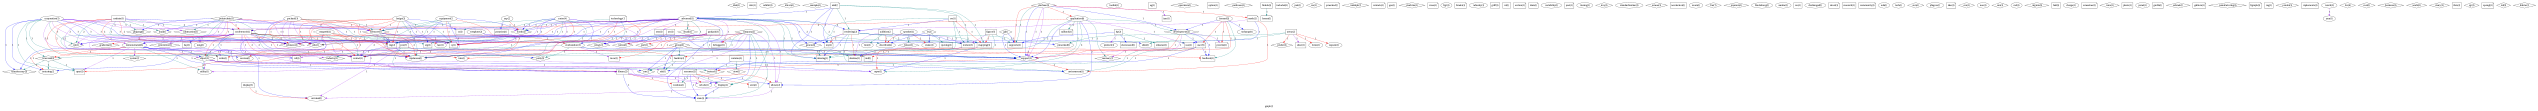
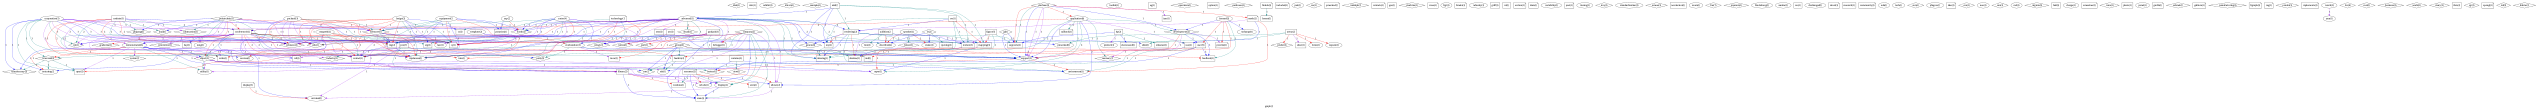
  digraph {
    fontname=Merriweather
    label="graph(1)"
    node [fontname=Merriweather shape=diamond]
    edge [color=teal fontname=Merriweather]
    n1 [label="disk(1)"]
    n2 [label="rdrc(1)" shape=box]
    n3 [label="exhibit(1)" shape=ellipse]
    n4 [label="silicon(1)"]
    n5 [label="example(1)"]
    n6 [label="email(1)"]
    n7 [label="institute(3)" shape=box]
    n8 [label="phigsug(1)"]
    n9 [label="conference(12)" shape=box]
    n10 [label="rpi(1)"]
    n11 [label="mail(1)"]
    n12 [label="johnson(2)"]
    n13 [label="information(1)"]
    n14 [label="software(5)"]
    n15 [label="ing(2)" shape=note]
    n16 [label="contact(1)" shape=note]
    n17 [label="mjohnson(1)" shape=ellipse]
    n18 [label="ny(1)" shape=note]
    n19 [label="write(1)" shape=box]
    n20 [label="demonstrated(6)" shape=ellipse]
    n21 [label="edu(2)"]
    n22 [label="described(4)" shape=ellipse]
    n23 [label="academia(1)"]
    n24 [label="object(2)"]
    n25 [label="committee(1)"]
    n26 [label="day(1)" shape=note]
    n27 [label="rang(1)" shape=ellipse]
    n28 [label="hamlin(2)" shape=note]
    n29 [label="workstation(3)" shape=ellipse]
    n30 [label="sig(1)" shape=note]
    n31 [label="com(1)"]
    n32 [label="industry(1)"]
    n33 [label="laer(1)" shape=ellipse]
    n34 [label="party(1)"]
    n35 [label="eds(1)" shape=ellipse]
    n36 [label="presented(1)" shape=ellipse]
    n37 [label="slide(1)" shape=ellipse]
    n38 [label="version(1)" shape=ellipse]
    n39 [label="traversal(2)"]
    n40 [label="translucency(1)"]
    n41 [label="texturing(1)" shape=ellipse]
    n42 [label="input(1)" shape=note]
    n43 [label="library(2)" shape=note]
    n44 [label="system(1)"]
    n45 [label="utility(1)" shape=ellipse]
    n46 [label="call(1)" shape=note]
    n47 [label="paper(1)" shape=ellipse]
    n48 [label="support(3)"]
    n49 [label="incor(1)" shape=box]
    n50 [label="toolkit(1)" shape=ellipse]
    n51 [label="starbase(1)"]
    n52 [label="application(6)" shape=ellipse]
    n53 [label="izer(1)" shape=note]
    n54 [label="mode(2)" shape=note]
    n55 [label="development(2)"]
    n56 [label="supports(2)" shape=box]
    n57 [label="allows(2)" shape=box]
    n58 [label="callback(1)" shape=note]
    n59 [label="use(2)" shape=box]
    n60 [label="memory(1)"]
    n61 [label="rendering(2)" shape=box]
    n62 [label="environment(1)" shape=ellipse]
    n63 [label="provide(1)" shape=note]
    n64 [label="user(5)" shape=note]
    n65 [label="feedback(1)" shape=box]
    n66 [label="protocol(1)"]
    n67 [label="state(1)" shape=box]
    n68 [label="ray(2)" shape=note]
    n69 [label="mapping(3)" shape=box]
    n70 [label="texture(3)" shape=note]
    n71 [label="aliasing(1)" shape=box]
    n72 [label="genera(1)"]
    n73 [label="shadow(1)" shape=note]
    n74 [label="ug(1)" shape=note]
    n75 [label="operation(1)"]
    n76 [label="option(1)" shape=box]
    n77 [label="add(2)" shape=note]
    n78 [label="advanced(1)" shape=ellipse]
    n79 [label="area(1)" shape=box]
    n80 [label="debugger(1)" shape=note]
    n81 [label="display(2)" shape=ellipse]
    n82 [label="booth(1)"]
    n83 [label="nology(1)"]
    n84 [label="terminal(1)" shape=ellipse]
    n85 [label="continues(1)"]
    n86 [label="florida(1)" shape=note]
    n87 [label="forum(1)" shape=note]
    n88 [label="worksta(1)" shape=note]
    n89 [label="include(1)" shape=ellipse]
    n90 [label="polytechnic(1)"]
    n91 [label="included(1)" shape=note]
    n92 [label="puk(1)" shape=ellipse]
    n93 [label="cor(1)"]
    n94 [label="generated(1)" shape=note]
    n95 [label="speaker(2)" shape=ellipse]
    n96 [label="future(1)"]
    n97 [label="vision(1)" shape=ellipse]
    n98 [label="corporation(5)" shape=ellipse]
    n99 [label="randolph(1)"]
    n100 [label="contacts(1)" shape=note]
    n101 [label="formed(1)" shape=ellipse]
    n102 [label="exchange(1)" shape=ellipse]
    n103 [label="aid(1)" shape=box]
    n104 [label="gse(1)" shape=box]
    n105 [label="machine(1)"]
    n106 [label="cross(1)" shape=note]
    n107 [label="figt(1)" shape=ellipse]
    n108 [label="binder(1)" shape=note]
    n109 [label="radiosity(1)" shape=ellipse]
    n110 [label="arena(2)" shape=box]
    n111 [label="render(1)"]
    n112 [label="show(1)" shape=box]
    n113 [label="demo(1)" shape=ellipse]
    n114 [label="request(1)" shape=ellipse]
    n115 [label="griff(1)" shape=box]
    n116 [label="nt(1)" shape=box]
    n117 [label="section(1)" shape=note]
    n118 [label="equipment(3)" shape=ellipse]
    n119 [label="poration(1)" shape=box]
    n120 [label="packard(3)" shape=ellipse]
    n121 [label="dam(1)" shape=note]
    n122 [label="portability(1)" shape=ellipse]
    n123 [label="design(2)" shape=ellipse]
    n124 [label="co(1)" shape=box]
    n125 [label="axp(2)" shape=ellipse]
    n126 [label="pro(1)" shape=box]
    n127 [label="post(1)" shape=note]
    n128 [label="center(4)" shape=ellipse]
    n129 [label="closing(1)" shape=ellipse]
    n130 [label="troy(1)"]
    n131 [label="standardization(1)" shape=ellipse]
    n132 [label="rensse(1)"]
    n133 [label="contains(2)" shape=box]
    n134 [label="view(1)"]
    n135 [label="grafpak(3)" shape=note]
    n136 [label="tation(1)"]
    n137 [label="port(1)"]
    n138 [label="accelerator(1)" shape=box]
    n139 [label="room(1)" shape=ellipse]
    n140 [label="group(6)"]
    n141 [label="hp(2)" shape=box]
    n142 [label="product(1)" shape=ellipse]
    n143 [label="showcased(1)" shape=box]
    n144 [label="enhance(1)" shape=box]
    n145 [label="company(2)"]
    n146 [label="fax(7)"]
    n147 [label="jayaram(1)"]
    n148 [label="atc(1)" shape=box]
    n149 [label="blacksburg(1)" shape=ellipse]
    n150 [label="sankar(1)" shape=ellipse]
    n151 [label="css(1)" shape=box]
    n152 [label="challenged(1)" shape=ellipse]
    n153 [label="street(1)" shape=note]
    n154 [label="summer(2)" shape=note]
    n155 [label="sion(1)" shape=note]
    n156 [label="research(1)" shape=box]
    n157 [label="community(1)" shape=note]
    n158 [label="ada(1)" shape=ellipse]
    n159 [label="megatek(2)" shape=ellipse]
    n160 [label="tech(1)" shape=ellipse]
    n161 [label="sun(1)"]
    n162 [label="phigure(1)" shape=ellipse]
    n163 [label="gl(1)"]
    n164 [label="take(1)" shape=note]
    n165 [label="con(1)"]
    n166 [label="ieee(1)" shape=ellipse]
    n167 [label="dr(2)"]
    n168 [label="opening(1)" shape=box]
    n169 [label="van(1)"]
    n170 [label="cad(1)" shape=ellipse]
    n171 [label="virginia(1)"]
    n172 [label="hall(1)" shape=box]
    n173 [label="pex(7)" shape=note]
    n174 [label="tute(1)" shape=ellipse]
    n175 [label="charge(1)" shape=ellipse]
    n176 [label="rensselaer(1)" shape=note]
    n177 [label="came(1)"]
    n178 [label="addition(2)" shape=box]
    n179 [label="tion(1)" shape=ellipse]
    n180 [label="template(2)" shape=ellipse]
    n181 [label="photo(1)" shape=box]
    n182 [label="technology(3)" shape=note]
    n183 [label="panel(1)" shape=ellipse]
    n184 [label="figaro(5)" shape=box]
    n185 [label="gmbh(1)" shape=note]
    n186 [label="orlando(1)"]
    n187 [label="gallium(1)" shape=note]
    n188 [label="display(3)" shape=note]
    n189 [label="manufacturing(1)"]
    n190 [label="figraph(1)" shape=note]
    n191 [label="pxg(1)" shape=note]
    n192 [label="vendor(1)"]
    n193 [label="implements(1)" shape=note]
    n194 [label="march(2)" shape=ellipse]
    n195 [label="year(1)" shape=ellipse]
    n196 [label="dec(8)"]
    n197 [label="cost(1)"]
    n198 [label="business(1)"]
    n199 [label="world(1)"]
    n200 [label="mary(2)"]
    n201 [label="ibm(2)" shape=box]
    n202 [label="sgi(1)"]
    n203 [label="opengl(1)" shape=note]
    n204 [label="tel(9)"]
    n205 [label="fortran(1)"]
    n7 -> n8 [label=1]
    n7 -> n9 [label=2]
    n7 -> n10 [label=2]
    n7 -> n11 [label=1]
    n7 -> n12 [color=red label=2]
    n7 -> n13 [color=purple label=1]
    n7 -> n14 [color=blue label=2]
    n7 -> n15 [label=2]
    n7 -> n16 [color=red label=2]
    n7 -> n17 [color=purple label=2]
    n7 -> n18 [color=red label=2]
    n7 -> n19 [color=red label=1]
    n9 -> n10 [color=purple label=2]
    n9 -> n12 [color=blue label=2]
    n9 -> n15 [label=3]
    n9 -> n16 [color=red label=2]
    n9 -> n17 [color=purple label=2]
    n9 -> n20 [color=purple label=1]
    n9 -> n21 [label=2]
    n9 -> n22 [label=1]
    n9 -> n23 [color=red label=1]
    n9 -> n24 [label=1]
    n9 -> n24 [color=red label=1]
    n9 -> n25 [color=purple label=1]
    n9 -> n26 [color=blue label=1]
    n9 -> n27 [color=purple label=1]
    n9 -> n28 [color=red label=1]
    n9 -> n29 [color=red label=1]
    n9 -> n30 [label=1]
    n9 -> n31 [color=blue label=1]
    n9 -> n32 [color=purple label=1]
    n9 -> n33 [color=red label=1]
    n9 -> n34 [color=blue label=1]
    n9 -> n35 [color=purple label=1]
    n14 -> n15 [color=blue label=2]
    n14 -> n16 [color=purple label=2]
    n14 -> n17 [color=red label=2]
    n14 -> n18 [color=red label=2]
    n14 -> n36 [color=blue label=1]
    n14 -> n37 [color=blue label=1]
    n14 -> n38 [color=red label=1]
    n15 -> n16 [color=blue label=1]
    n15 -> n17 [color=blue label=1]
    n20 -> n24 [color=blue label=1]
    n20 -> n24 [color=purple label=1]
    n20 -> n38 [color=blue label=1]
    n20 -> n39 [color=red label=1]
    n20 -> n40 [color=blue label=1]
    n20 -> n41 [color=red label=1]
    n20 -> n42 [color=purple label=1]
    n20 -> n43 [color=blue label=1]
    n20 -> n44 [color=purple label=1]
    n20 -> n45 [label=1]
    n20 -> n46 [color=blue label=1]
    n21 -> n19 [color=purple label=1]
    n24 -> n43 [color=blue label=1]
    n24 -> n43 [color=red label=1]
    n24 -> n45 [color=purple label=1]
    n24 -> n45 [label=1]
    n24 -> n47 [color=blue label=1]
    n24 -> n47 [color=purple label=1]
    n28 -> n31 [label=1]
    n28 -> n35 [label=1]
    n29 -> n32 [label=1]
    n29 -> n34 [label=1]
    n29 -> n48 [label=1]
    n29 -> n48 [color=blue label=1]
    n29 -> n49 [color=purple label=1]
    n39 -> n40 [label=1]
    n39 -> n41 [label=1]
    n39 -> n42 [label=1]
    n43 -> n57 [color=blue label=1]
    n43 -> n67 [color=blue label=1]
    n43 -> n81 [color=purple label=1]
    n43 -> n88 [color=red label=1]
    n43 -> n89 [color=purple label=1]
    n48 -> n62 [color=red label=1]
    n48 -> n66 [color=red label=1]
    n51 -> n48 [color=blue label=1]
    n51 -> n48 [color=purple label=1]
    n51 -> n48 [color=purple label=1]
    n51 -> n52 [color=red label=1]
    n51 -> n53 [color=purple label=1]
    n51 -> n54 [color=red label=1]
    n51 -> n55 [color=blue label=1]
    n51 -> n56 [color=red label=1]
    n51 -> n56 [label=1]
    n52 -> n9 [color=red label=2]
    n52 -> n39 [label=2]
    n52 -> n47 [label=2]
    n52 -> n48 [color=blue label=1]
    n52 -> n48 [label=1]
    n52 -> n55 [label=1]
    n52 -> n57 [color=blue label=2]
    n52 -> n58 [label=2]
    n52 -> n59 [color=purple label=1]
    n52 -> n60 [label=1]
    n54 -> n59 [color=blue label=1]
    n54 -> n61 [color=purple label=1]
    n54 -> n62 [color=red label=1]
    n55 -> n48 [color=red label=1]
    n55 -> n48 [color=purple label=1]
    n55 -> n63 [color=purple label=1]
    n55 -> n64 [color=blue label=1]
    n55 -> n65 [color=blue label=1]
    n57 -> n67 [color=purple label=1]
    n59 -> n60 [color=purple label=1]
    n59 -> n62 [label=1]
    n61 -> n59 [label=1]
    n61 -> n62 [label=1]
    n61 -> n68 [color=red label=2]
    n61 -> n69 [color=blue label=2]
    n61 -> n70 [label=2]
    n61 -> n71 [color=blue label=1]
    n61 -> n72 [color=blue label=1]
    n61 -> n73 [color=red label=1]
    n64 -> n28 [color=red label=1]
    n64 -> n31 [label=1]
    n64 -> n35 [color=blue label=1]
    n64 -> n65 [color=blue label=2]
    n68 -> n71 [label=1]
    n69 -> n47 [color=blue label=1]
    n69 -> n73 [color=red label=1]
    n70 -> n47 [color=red label=1]
    n70 -> n73 [color=blue label=1]
    n77 -> n61 [label=1]
    n77 -> n68 [color=blue label=1]
    n77 -> n69 [label=1]
    n77 -> n70 [label=1]
    n77 -> n71 [color=blue label=1]
    n77 -> n78 [color=blue label=1]
    n78 -> n6 [label=2]
    n78 -> n9 [color=blue label=1]
    n78 -> n10 [color=blue label=1]
    n78 -> n12 [color=purple label=1]
    n78 -> n14 [color=purple label=1]
    n78 -> n15 [color=blue label=1]
    n78 -> n16 [color=blue label=1]
    n78 -> n17 [color=purple label=1]
    n78 -> n18 [color=red label=1]
    n78 -> n20 [color=blue label=1]
    n78 -> n21 [color=red label=1]
    n78 -> n57 [color=purple label=1]
    n78 -> n61 [color=blue label=2]
    n78 -> n67 [color=blue label=1]
    n78 -> n68 [color=blue label=2]
    n78 -> n70 [label=2]
    n78 -> n71 [label=1]
    n78 -> n72 [color=blue label=1]
    n78 -> n73 [label=1]
    n78 -> n79 [color=purple label=1]
    n78 -> n80 [color=purple label=1]
    n78 -> n81 [label=1]
    n78 -> n82 [color=blue label=1]
    n78 -> n83 [label=1]
    n81 -> n67 [color=blue label=1]
    n81 -> n84 [color=purple label=1]
    n86 -> n87 [label=1]
    n90 -> n8 [color=blue label=1]
    n90 -> n9 [color=red label=1]
    n90 -> n10 [color=purple label=1]
    n90 -> n11 [color=blue label=1]
    n90 -> n12 [color=red label=1]
    n90 -> n13 [label=1]
    n90 -> n14 [color=red label=1]
    n90 -> n15 [color=purple label=1]
    n90 -> n16 [color=purple label=1]
    n90 -> n17 [label=1]
    n90 -> n18 [color=blue label=1]
    n90 -> n19 [label=1]
    n95 -> n22 [color=red label=1]
    n95 -> n96 [label=1]
    n95 -> n97 [color=red label=1]
    n98 -> n9 [color=purple label=3]
    n98 -> n10 [label=3]
    n98 -> n12 [color=blue label=3]
    n98 -> n14 [color=purple label=3]
    n98 -> n15 [color=purple label=3]
    n98 -> n16 [label=3]
    n98 -> n17 [color=purple label=3]
    n98 -> n18 [color=blue label=3]
    n98 -> n20 [color=purple label=2]
    n98 -> n21 [color=blue label=3]
    n98 -> n39 [label=1]
    n98 -> n40 [color=blue label=1]
    n98 -> n41 [color=blue label=1]
    n98 -> n42 [label=1]
    n98 -> n82 [color=purple label=1]
    n101 -> n55 [color=blue label=1]
    n101 -> n63 [color=red label=1]
    n101 -> n64 [color=red label=1]
    n101 -> n65 [label=1]
    n101 -> n102 [color=blue label=1]
    n101 -> n103 [color=red label=1]
    n110 -> n36 [label=1]
    n110 -> n37 [label=1]
    n110 -> n111 [color=red label=1]
    n110 -> n112 [color=purple label=1]
    n110 -> n113 [color=red label=1]
    n110 -> n114 [color=red label=1]
    n118 -> n12 [label=1]
    n118 -> n14 [label=1]
    n118 -> n15 [color=blue label=1]
    n118 -> n16 [color=blue label=1]
    n118 -> n17 [color=red label=1]
    n118 -> n18 [color=red label=1]
    n118 -> n21 [label=1]
    n118 -> n82 [color=blue label=1]
+   n118 -> n119 [color=blue label=1]
    n120 -> n12 [color=red label=1]
    n120 -> n14 [label=1]
    n120 -> n15 [label=1]
    n120 -> n16 [color=purple label=1]
    n120 -> n17 [color=red label=1]
    n120 -> n18 [color=red label=1]
    n120 -> n21 [color=purple label=1]
    n120 -> n81 [color=purple label=1]
    n120 -> n84 [color=blue label=1]
    n123 -> n12 [color=red label=1]
    n123 -> n14 [color=red label=1]
    n123 -> n15 [color=red label=1]
    n123 -> n16 [color=red label=1]
    n123 -> n17 [label=1]
    n123 -> n18 [label=1]
    n123 -> n21 [color=red label=1]
    n123 -> n30 [color=blue label=1]
    n123 -> n33 [color=purple label=1]
    n123 -> n124 [color=blue label=1]
    n125 -> n82 [color=red label=1]
    n125 -> n119 [color=blue label=1]
    n126 -> n61 [color=blue label=1]
    n126 -> n68 [label=1]
    n126 -> n69 [color=red label=1]
    n126 -> n70 [label=1]
    n126 -> n71 [label=1]
    n128 -> n12 [color=purple label=1]
    n128 -> n14 [label=1]
    n128 -> n15 [color=blue label=1]
    n128 -> n16 [label=1]
    n128 -> n17 [color=blue label=1]
    n128 -> n18 [color=red label=1]
    n128 -> n30 [label=1]
    n128 -> n33 [color=purple label=1]
    n128 -> n82 [color=blue label=1]
    n128 -> n83 [color=purple label=1]
    n128 -> n124 [label=1]
    n133 -> n62 [color=blue label=1]
    n133 -> n66 [color=blue label=1]
    n133 -> n134 [label=1]
    n135 -> n29 [color=blue label=1]
    n135 -> n48 [color=blue label=1]
    n135 -> n48 [label=1]
    n135 -> n49 [color=red label=1]
    n135 -> n83 [color=purple label=1]
    n135 -> n136 [color=purple label=1]
    n135 -> n137 [color=red label=1]
    n140 -> n19 [color=red label=1]
    n140 -> n28 [label=1]
    n140 -> n31 [color=blue label=1]
    n140 -> n35 [color=blue label=1]
    n140 -> n65 [color=red label=2]
    n140 -> n103 [label=2]
    n141 -> n56 [color=blue label=1]
    n141 -> n142 [color=purple label=1]
    n141 -> n143 [color=blue label=1]
    n141 -> n144 [label=1]
    n145 -> n15 [label=1]
    n145 -> n16 [color=red label=1]
    n145 -> n17 [label=1]
    n145 -> n18 [color=purple label=1]
    n145 -> n43 [color=purple label=1]
    n145 -> n57 [color=purple label=1]
    n145 -> n67 [label=1]
    n145 -> n80 [color=red label=1]
    n145 -> n81 [label=1]
    n145 -> n88 [color=purple label=1]
    n145 -> n89 [color=blue label=1]
    n148 -> n83 [color=blue label=1]
    n148 -> n136 [color=red label=1]
    n154 -> n57 [color=red label=1]
    n154 -> n67 [color=blue label=1]
    n154 -> n81 [label=1]
    n154 -> n88 [label=1]
    n154 -> n89 [color=red label=1]
    n154 -> n155 [color=red label=1]
    n159 -> n15 [color=red label=1]
    n159 -> n16 [label=1]
    n159 -> n17 [color=red label=1]
    n159 -> n18 [label=1]
    n159 -> n41 [color=blue label=1]
    n159 -> n42 [color=red label=1]
    n163 -> n48 [color=blue label=1]
    n163 -> n56 [color=blue label=1]
    n167 -> n22 [color=blue label=1]
    n167 -> n97 [color=blue label=1]
    n167 -> n168 [label=1]
    n173 -> n45 [color=purple label=1]
    n173 -> n46 [color=purple label=1]
    n173 -> n48 [color=blue label=3]
    n173 -> n66 [label=1]
    n173 -> n84 [color=purple label=1]
    n173 -> n174 [color=red label=1]
    n178 -> n22 [color=red label=1]
    n178 -> n69 [label=1]
    n178 -> n70 [color=purple label=1]
    n178 -> n73 [color=purple label=1]
    n178 -> n179 [label=1]
    n180 -> n17 [color=purple label=1]
    n180 -> n18 [color=blue label=1]
    n182 -> n17 [label=1]
    n182 -> n18 [color=red label=1]
    n182 -> n82 [label=1]
    n182 -> n174 [color=red label=1]
    n184 -> n56 [label=1]
    n184 -> n69 [color=red label=1]
    n184 -> n70 [color=purple label=1]
    n184 -> n71 [label=1]
    n188 -> n84 [color=red label=1]
    n194 -> n195 [color=purple label=1]
  }
